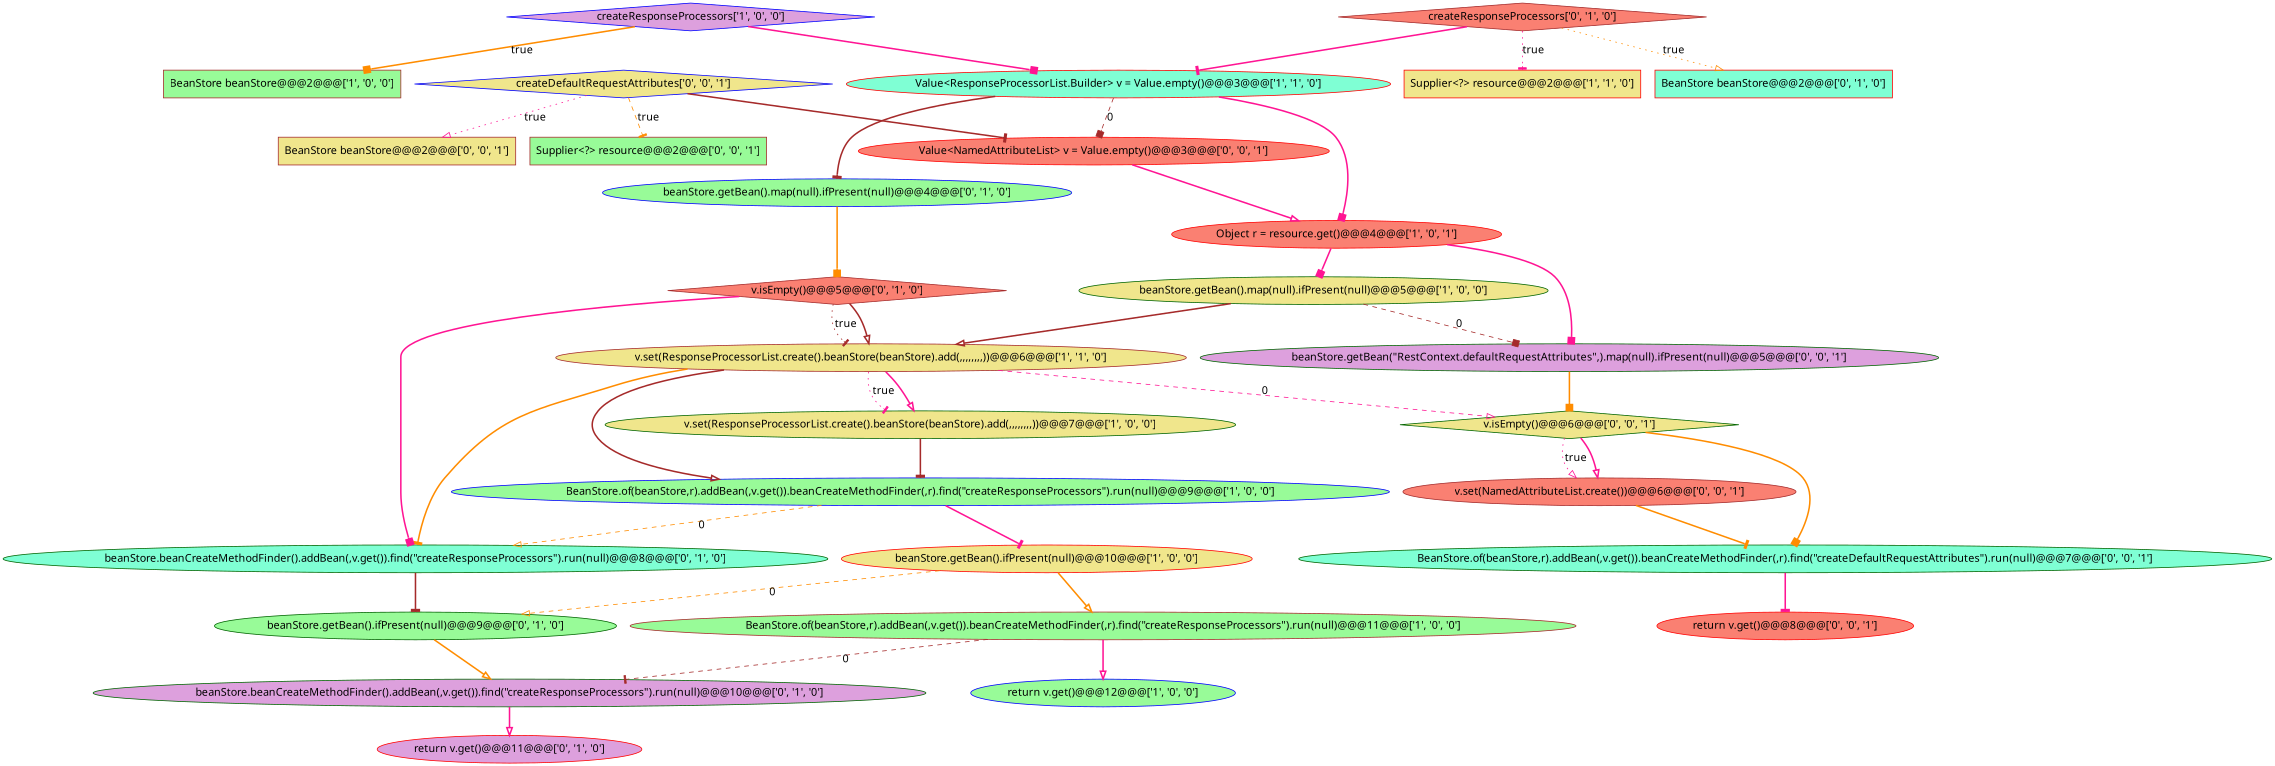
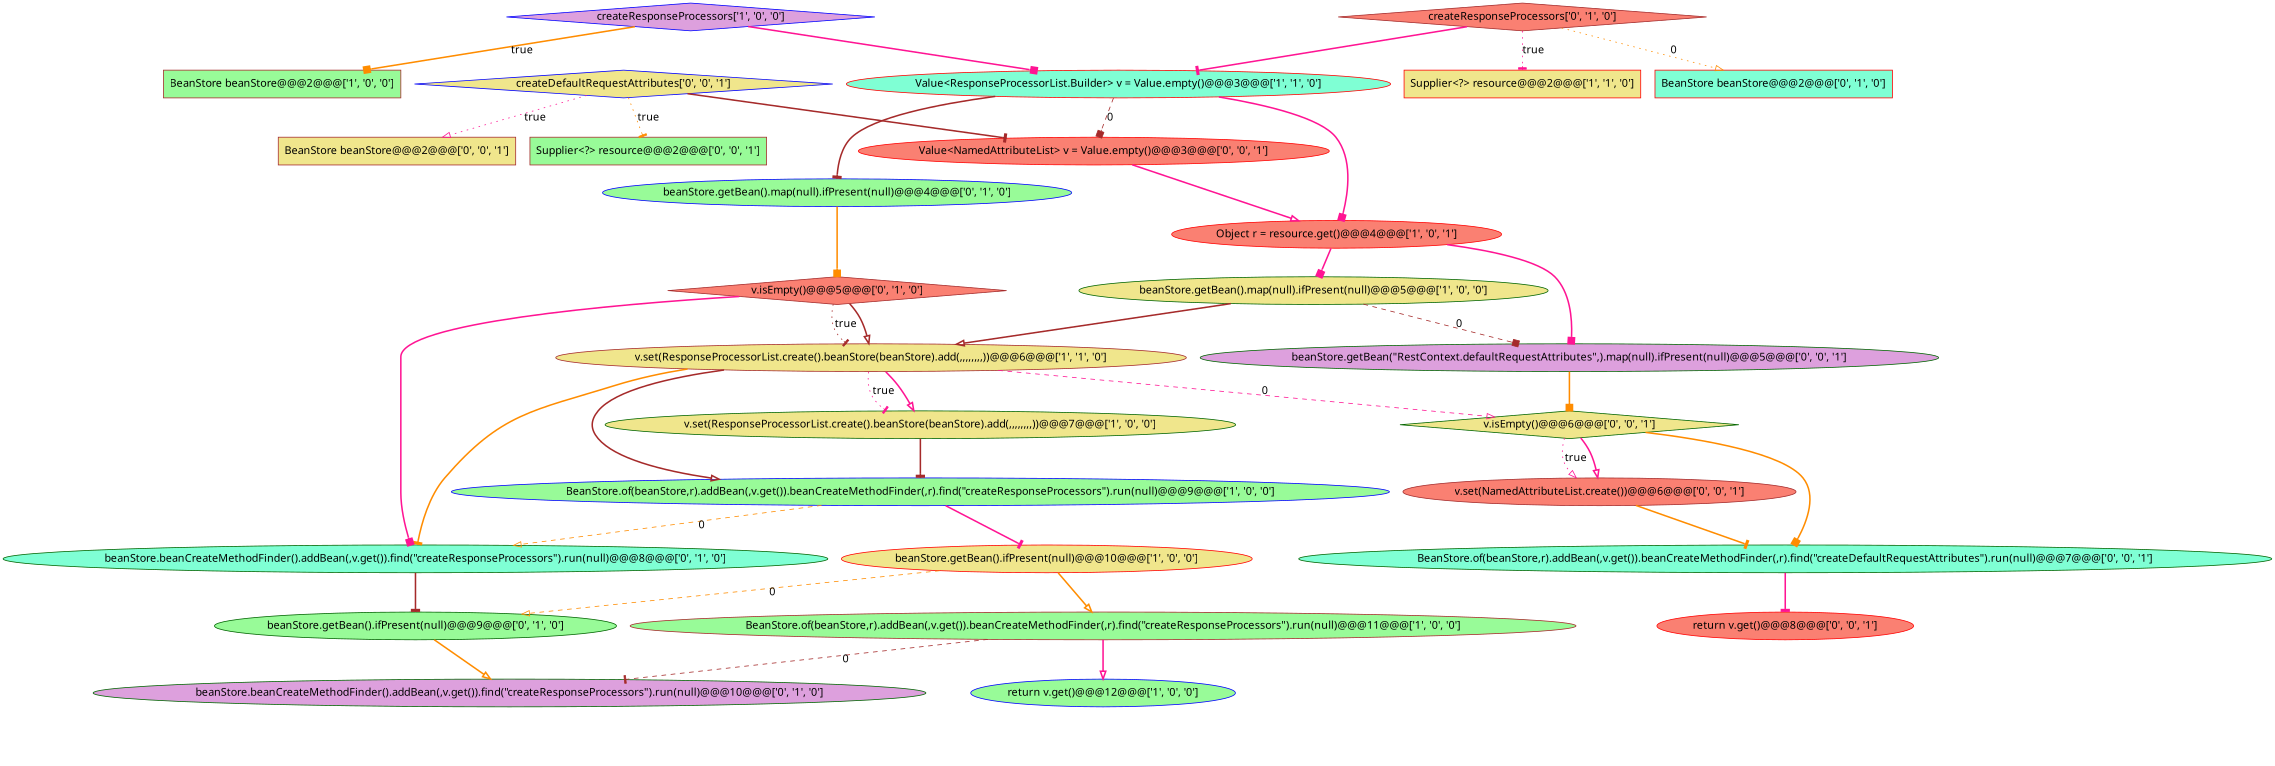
  digraph {
    fontname="Noto Sans"
    node [color=brown fillcolor=khaki fontname="Noto Sans" shape=ellipse style=filled]
    edge [arrowhead=onormal color=deeppink fontname="Noto Sans" style=bold]
    n1 [fillcolor=palegreen label="BeanStore.of(beanStore,r).addBean(,v.get()).beanCreateMethodFinder(,r).find(\"createResponseProcessors\").run(null)@@@11@@@['1', '0', '0']"]
    n2 [color=blue fillcolor=palegreen label="return v.get()@@@12@@@['1', '0', '0']"]
    n3 [color=darkgreen fillcolor=plum label="beanStore.beanCreateMethodFinder().addBean(,v.get()).find(\"createResponseProcessors\").run(null)@@@10@@@['0', '1', '0']"]
-   n4 [color=red fillcolor=plum label="return v.get()@@@11@@@['0', '1', '0']"]
    n5 [color=darkgreen fillcolor=aquamarine label="beanStore.beanCreateMethodFinder().addBean(,v.get()).find(\"createResponseProcessors\").run(null)@@@8@@@['0', '1', '0']"]
    n6 [color=darkgreen fillcolor=palegreen label="beanStore.getBean().ifPresent(null)@@@9@@@['0', '1', '0']"]
    n7 [color=darkgreen fillcolor=plum label="beanStore.getBean(\"RestContext.defaultRequestAttributes\",).map(null).ifPresent(null)@@@5@@@['0', '0', '1']"]
    n8 [color=darkgreen label="v.isEmpty()@@@6@@@['0', '0', '1']" shape=diamond]
    n9 [color=darkgreen fillcolor=aquamarine label="BeanStore.of(beanStore,r).addBean(,v.get()).beanCreateMethodFinder(,r).find(\"createDefaultRequestAttributes\").run(null)@@@7@@@['0', '0', '1']"]
    n10 [fillcolor=salmon label="v.set(NamedAttributeList.create())@@@6@@@['0', '0', '1']"]
    n11 [label="v.set(ResponseProcessorList.create().beanStore(beanStore).add(,,,,,,,,))@@@6@@@['1', '1', '0']"]
    n12 [color=blue fillcolor=palegreen label="BeanStore.of(beanStore,r).addBean(,v.get()).beanCreateMethodFinder(,r).find(\"createResponseProcessors\").run(null)@@@9@@@['1', '0', '0']"]
    n13 [color=darkgreen label="v.set(ResponseProcessorList.create().beanStore(beanStore).add(,,,,,,,,))@@@7@@@['1', '0', '0']"]
    n14 [color=red label="beanStore.getBean().ifPresent(null)@@@10@@@['1', '0', '0']"]
    n15 [fillcolor=salmon label="v.isEmpty()@@@5@@@['0', '1', '0']" shape=diamond]
    n16 [color=blue fillcolor=palegreen label="beanStore.getBean().map(null).ifPresent(null)@@@4@@@['0', '1', '0']"]
    n17 [color=red fillcolor=salmon label="return v.get()@@@8@@@['0', '0', '1']"]
    n18 [color=red fillcolor=aquamarine label="BeanStore beanStore@@@2@@@['0', '1', '0']" shape=box]
    n19 [color=red fillcolor=salmon label="Object r = resource.get()@@@4@@@['1', '0', '1']"]
    n20 [color=darkgreen label="beanStore.getBean().map(null).ifPresent(null)@@@5@@@['1', '0', '0']"]
    n21 [color=red label="Supplier<?> resource@@@2@@@['1', '1', '0']" shape=box]
    n22 [label="BeanStore beanStore@@@2@@@['0', '0', '1']" shape=box]
    n23 [color=red fillcolor=salmon label="Value<NamedAttributeList> v = Value.empty()@@@3@@@['0', '0', '1']"]
    n24 [color=blue label="createDefaultRequestAttributes['0', '0', '1']" shape=diamond]
    n25 [fillcolor=palegreen label="Supplier<?> resource@@@2@@@['0', '0', '1']" shape=box]
    n26 [fillcolor=palegreen label="BeanStore beanStore@@@2@@@['1', '0', '0']" shape=box]
    n27 [color=blue fillcolor=plum label="createResponseProcessors['1', '0', '0']" shape=diamond]
    n28 [color=red fillcolor=aquamarine label="Value<ResponseProcessorList.Builder> v = Value.empty()@@@3@@@['1', '1', '0']"]
    n29 [fillcolor=salmon label="createResponseProcessors['0', '1', '0']" shape=diamond]
    n1 -> n2
    n1 -> n3 [arrowhead=tee color=brown label=0 style=dashed]
-   n3 -> n4
    n5 -> n6 [arrowhead=tee color=brown]
    n6 -> n3 [color=darkorange]
    n7 -> n8 [arrowhead=box color=darkorange]
    n8 -> n9 [arrowhead=box color=darkorange]
    n8 -> n10
    n8 -> n10 [label=true style=dotted]
    n9 -> n17 [arrowhead=tee]
    n10 -> n9 [arrowhead=tee color=darkorange]
    n11 -> n5 [arrowhead=tee color=darkorange]
    n11 -> n8 [label=0 style=dashed]
    n11 -> n12 [color=brown]
    n11 -> n13
    n11 -> n13 [arrowhead=tee label=true style=dotted]
    n12 -> n5 [color=darkorange label=0 style=dashed]
    n12 -> n14 [arrowhead=tee]
    n13 -> n12 [arrowhead=tee color=brown]
    n14 -> n1 [color=darkorange]
    n14 -> n6 [color=darkorange label=0 style=dashed]
    n15 -> n5 [arrowhead=box]
    n15 -> n11 [color=brown]
    n15 -> n11 [arrowhead=tee color=brown label=true style=dotted]
    n16 -> n15 [arrowhead=box color=darkorange]
    n19 -> n7 [arrowhead=box]
    n19 -> n20 [arrowhead=box]
    n20 -> n7 [arrowhead=box color=brown label=0 style=dashed]
    n20 -> n11 [color=brown]
    n23 -> n19
    n24 -> n22 [label=true style=dotted]
    n24 -> n23 [arrowhead=tee color=brown]
-   n24 -> n25 [arrowhead=tee color=darkorange label=true style=dashed]
+   n24 -> n25 [arrowhead=tee color=darkorange label=true style=dotted]
    n27 -> n26 [arrowhead=box color=darkorange label=true]
    n27 -> n28 [arrowhead=box]
    n28 -> n16 [arrowhead=tee color=brown]
    n28 -> n19 [arrowhead=box]
    n28 -> n23 [arrowhead=box color=brown label=0 style=dashed]
-   n29 -> n18 [color=darkorange label=true style=dotted]
+   n29 -> n18 [color=darkorange label=0 style=dotted]
    n29 -> n21 [arrowhead=tee label=true style=dotted]
    n29 -> n28 [arrowhead=tee]
  }
